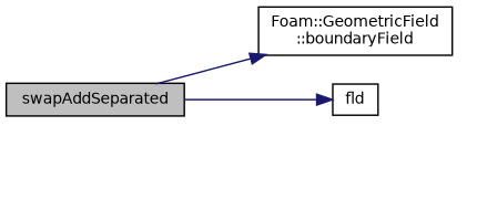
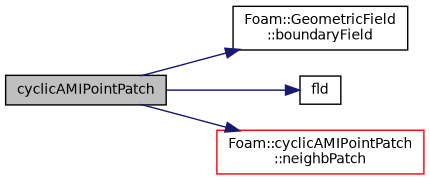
  digraph {
    rankdir=LR
    node [color=black fontname=Helvetica fontsize=10 shape=record]
    edge [color=midnightblue fontname=Helvetica fontsize=10 labelfontname=Helvetica labelfontsize=10 style=solid]
-   n1 [fillcolor=grey75 fontcolor=black height=0.2 label=swapAddSeparated style=filled width=0.4]
+   n1 [fillcolor=grey75 fontcolor=black height=0.2 label=cyclicAMIPointPatch style=filled width=0.4]
    n2 [height=0.2 label="Foam::GeometricField\l::boundaryField" width=0.4]
    n3 [height=0.2 label=fld width=0.4]
+   n4 [color=red height=0.2 label="Foam::cyclicAMIPointPatch\l::neighbPatch" width=0.4]
    n1 -> n2
    n1 -> n3
+   n1 -> n4
  }
